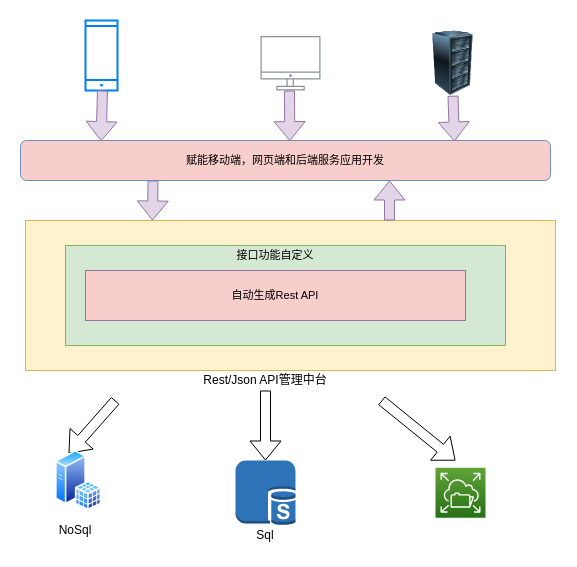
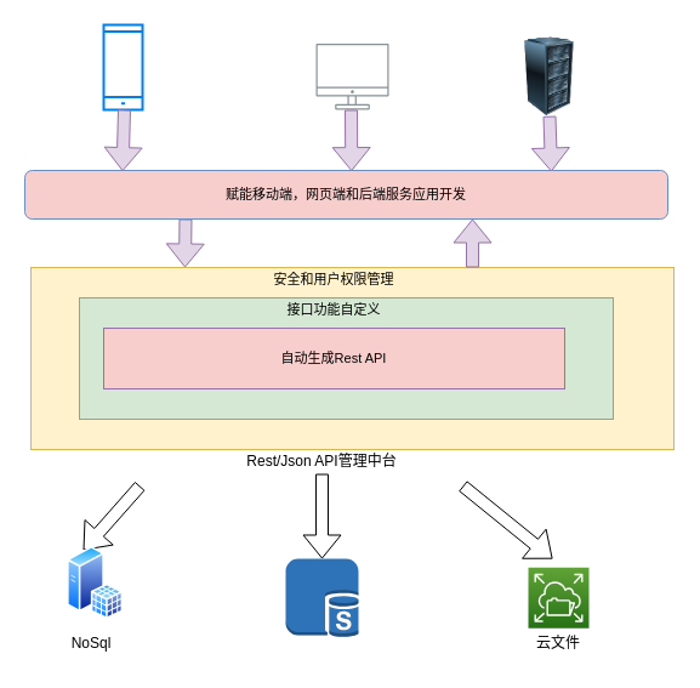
  <mxCell id="0" />
  <mxCell id="1" parent="0" />
  <mxCell id="2" value="" style="rounded=0;whiteSpace=wrap;html=1;fillColor=#fff2cc;strokeColor=#d6b656;fontSize=11;" parent="1" vertex="1"><mxGeometry x="25" y="220" width="530" height="150" as="geometry" /></mxCell>
+ <mxCell id="3" value="安全和用户权限管理" style="text;html=1;strokeColor=none;fillColor=none;align=center;verticalAlign=middle;whiteSpace=wrap;rounded=0;fontSize=11;" parent="1" vertex="1"><mxGeometry x="215" y="220" width="120" height="20" as="geometry" /></mxCell>
  <mxCell id="4" value="" style="shape=flexArrow;endArrow=classic;html=1;fontSize=11;fillColor=#e1d5e7;strokeColor=#9673a6;exitX=0.25;exitY=1;exitDx=0;exitDy=0;" parent="1" edge="1" source="6"><mxGeometry x="60" y="10" width="50" height="50" as="geometry"><mxPoint x="284" y="220" as="sourcePoint" /><mxPoint x="152" y="220" as="targetPoint" /></mxGeometry></mxCell>
  <mxCell id="5" value="" style="shape=flexArrow;endArrow=classic;html=1;fontSize=11;fillColor=#e1d5e7;strokeColor=#9673a6;" parent="1" edge="1"><mxGeometry x="-31.5" y="10" width="50" height="50" as="geometry"><mxPoint x="389" y="220" as="sourcePoint" /><mxPoint x="389" y="180" as="targetPoint" /></mxGeometry></mxCell>
  <mxCell id="6" value="赋能移动端，网页端和后端服务应用开发" style="rounded=1;whiteSpace=wrap;html=1;fontSize=11;fillColor=#f8cecc;strokeColor=#6c8ebf;" parent="1" vertex="1"><mxGeometry x="20" y="140" width="530" height="40" as="geometry" /></mxCell>
  <mxCell id="7" value="" style="rounded=0;whiteSpace=wrap;html=1;fillColor=#d5e8d4;strokeColor=#82b366;fontSize=11;" vertex="1" parent="1"><mxGeometry x="65" y="245" width="440" height="100" as="geometry" /></mxCell>
  <mxCell id="8" value="接口功能自定义" style="text;html=1;strokeColor=none;fillColor=none;align=center;verticalAlign=middle;whiteSpace=wrap;rounded=0;fontSize=11;" vertex="1" parent="1"><mxGeometry x="215" y="245" width="120" height="20" as="geometry" /></mxCell>
  <mxCell id="9" value="自动生成Rest API" style="rounded=0;whiteSpace=wrap;html=1;fillColor=#f8cecc;strokeColor=#9673a6;fontSize=11;" vertex="1" parent="1"><mxGeometry x="85" y="270" width="380" height="50" as="geometry" /></mxCell>
  <mxCell id="10" value="" style="shape=flexArrow;endArrow=classic;html=1;entryX=0.25;entryY=0;entryDx=0;entryDy=0;" edge="1" parent="1" target="11"><mxGeometry width="50" height="50" relative="1" as="geometry"><mxPoint x="115" y="400" as="sourcePoint" /><mxPoint x="95" y="450" as="targetPoint" /></mxGeometry></mxCell>
  <mxCell id="11" value="" style="aspect=fixed;perimeter=ellipsePerimeter;html=1;align=center;shadow=0;dashed=0;spacingTop=3;image;image=img/lib/active_directory/sql_server.svg;" vertex="1" parent="1"><mxGeometry x="55" y="450" width="46.2" height="60" as="geometry" /></mxCell>
  <mxCell id="12" value="NoSql" style="text;html=1;strokeColor=none;fillColor=none;align=center;verticalAlign=middle;whiteSpace=wrap;rounded=0;" vertex="1" parent="1"><mxGeometry x="55" y="520" width="40" height="20" as="geometry" /></mxCell>
  <mxCell id="13" value="" style="outlineConnect=0;dashed=0;verticalLabelPosition=bottom;verticalAlign=top;align=center;html=1;shape=mxgraph.aws3.sql_slave;fillColor=#2E73B8;gradientColor=none;" vertex="1" parent="1"><mxGeometry x="235" y="460" width="60" height="64.5" as="geometry" /></mxCell>
  <mxCell id="14" value="" style="shape=flexArrow;endArrow=classic;html=1;exitX=0.5;exitY=1;exitDx=0;exitDy=0;" edge="1" parent="1" source="19" target="13"><mxGeometry width="50" height="50" relative="1" as="geometry"><mxPoint x="167.5" y="380" as="sourcePoint" /><mxPoint x="105" y="460" as="targetPoint" /></mxGeometry></mxCell>
  <mxCell id="15" value="" style="points=[[0,0,0],[0.25,0,0],[0.5,0,0],[0.75,0,0],[1,0,0],[0,1,0],[0.25,1,0],[0.5,1,0],[0.75,1,0],[1,1,0],[0,0.25,0],[0,0.5,0],[0,0.75,0],[1,0.25,0],[1,0.5,0],[1,0.75,0]];outlineConnect=0;fontColor=#232F3E;gradientColor=#60A337;gradientDirection=north;fillColor=#277116;strokeColor=#ffffff;dashed=0;verticalLabelPosition=bottom;verticalAlign=top;align=center;html=1;fontSize=12;fontStyle=0;aspect=fixed;shape=mxgraph.aws4.resourceIcon;resIcon=mxgraph.aws4.elastic_file_system;" vertex="1" parent="1"><mxGeometry x="435" y="467.25" width="50" height="50" as="geometry" /></mxCell>
  <mxCell id="16" value="" style="shape=flexArrow;endArrow=classic;html=1;" edge="1" parent="1"><mxGeometry width="50" height="50" relative="1" as="geometry"><mxPoint x="381" y="400" as="sourcePoint" /><mxPoint x="455" y="460" as="targetPoint" /></mxGeometry></mxCell>
- <mxCell id="17" value="Sql" style="text;html=1;strokeColor=none;fillColor=none;align=center;verticalAlign=middle;whiteSpace=wrap;rounded=0;" vertex="1" parent="1"><mxGeometry x="245" y="524.5" width="40" height="20" as="geometry" /></mxCell>
+ <mxCell id="18" value="云文件" style="text;html=1;strokeColor=none;fillColor=none;align=center;verticalAlign=middle;whiteSpace=wrap;rounded=0;" vertex="1" parent="1"><mxGeometry x="440" y="520" width="40" height="20" as="geometry" /></mxCell>
  <mxCell id="19" value="Rest/Json API管理中台" style="text;html=1;strokeColor=none;fillColor=none;align=center;verticalAlign=middle;whiteSpace=wrap;rounded=0;" vertex="1" parent="1"><mxGeometry x="195" y="370" width="140" height="20" as="geometry" /></mxCell>
  <mxCell id="20" value="" style="html=1;verticalLabelPosition=bottom;align=center;labelBackgroundColor=#ffffff;verticalAlign=top;strokeWidth=2;strokeColor=#0080F0;shadow=0;dashed=0;shape=mxgraph.ios7.icons.smartphone;" vertex="1" parent="1"><mxGeometry x="85" y="20" width="32" height="70" as="geometry" /></mxCell>
  <mxCell id="21" value="" style="shape=flexArrow;endArrow=classic;html=1;fontSize=11;fillColor=#e1d5e7;strokeColor=#9673a6;exitX=0.531;exitY=1;exitDx=0;exitDy=0;exitPerimeter=0;entryX=0.152;entryY=0.015;entryDx=0;entryDy=0;entryPerimeter=0;" edge="1" parent="1" source="20" target="6"><mxGeometry x="70" y="20" width="50" height="50" as="geometry"><mxPoint x="162.5" y="190" as="sourcePoint" /><mxPoint x="162" y="230" as="targetPoint" /></mxGeometry></mxCell>
  <mxCell id="22" value="" style="outlineConnect=0;gradientColor=none;fontColor=#545B64;strokeColor=none;fillColor=#879196;dashed=0;verticalLabelPosition=bottom;verticalAlign=top;align=center;html=1;fontSize=12;fontStyle=0;aspect=fixed;shape=mxgraph.aws4.illustration_desktop;pointerEvents=1" vertex="1" parent="1"><mxGeometry x="260" y="35.4" width="60" height="54.6" as="geometry" /></mxCell>
  <mxCell id="23" value="" style="shape=flexArrow;endArrow=classic;html=1;fontSize=11;fillColor=#e1d5e7;strokeColor=#9673a6;entryX=0.152;entryY=0.015;entryDx=0;entryDy=0;entryPerimeter=0;" edge="1" parent="1"><mxGeometry x="258.72" y="20" width="50" height="50" as="geometry"><mxPoint x="289" y="90" as="sourcePoint" /><mxPoint x="289.28" y="140.6" as="targetPoint" /></mxGeometry></mxCell>
  <mxCell id="24" value="" style="image;html=1;image=img/lib/clip_art/computers/Server_Rack_128x128.png" vertex="1" parent="1"><mxGeometry x="420" y="30.2" width="65" height="65" as="geometry" /></mxCell>
  <mxCell id="25" value="" style="shape=flexArrow;endArrow=classic;html=1;fontSize=11;fillColor=#e1d5e7;strokeColor=#9673a6;exitX=0.5;exitY=1;exitDx=0;exitDy=0;" edge="1" parent="1" source="24"><mxGeometry x="268.72" y="30" width="50" height="50" as="geometry"><mxPoint x="299" y="100" as="sourcePoint" /><mxPoint x="454" y="141" as="targetPoint" /></mxGeometry></mxCell>
